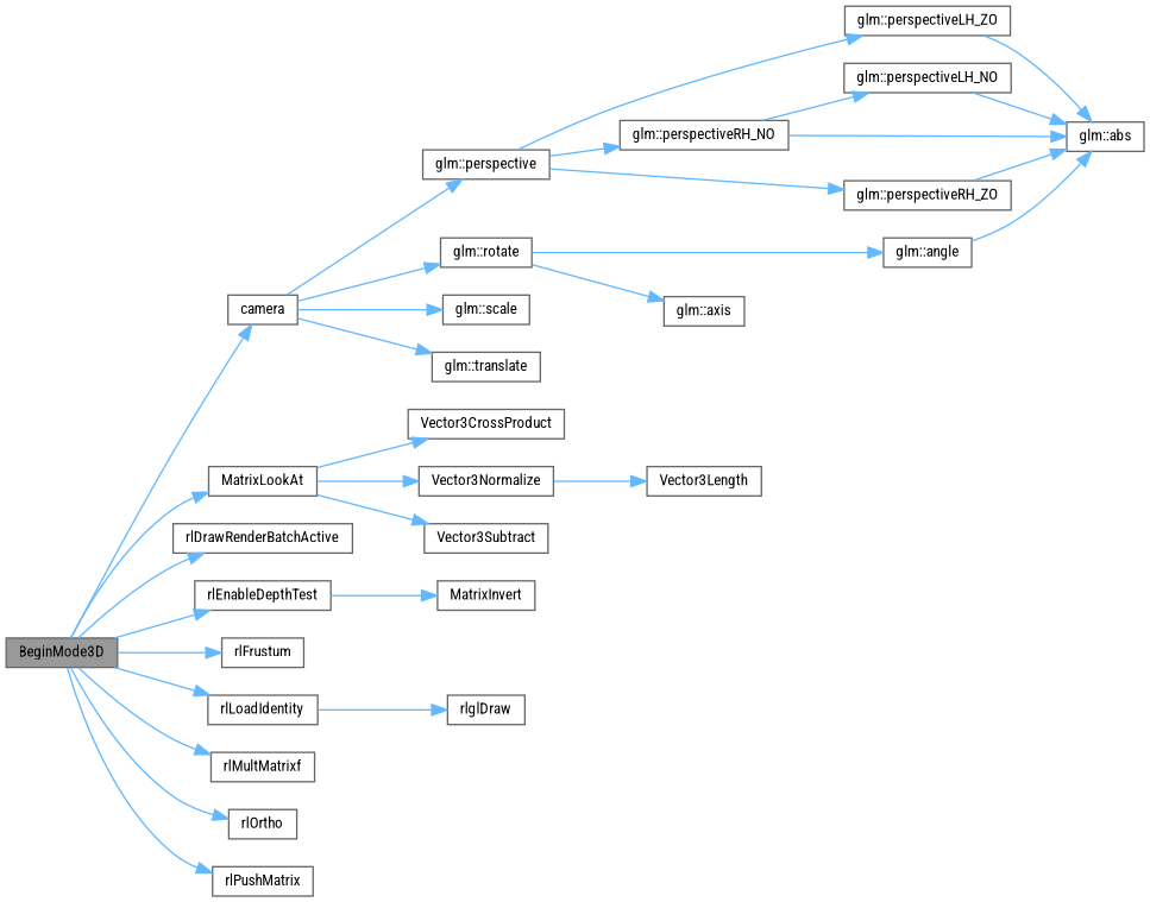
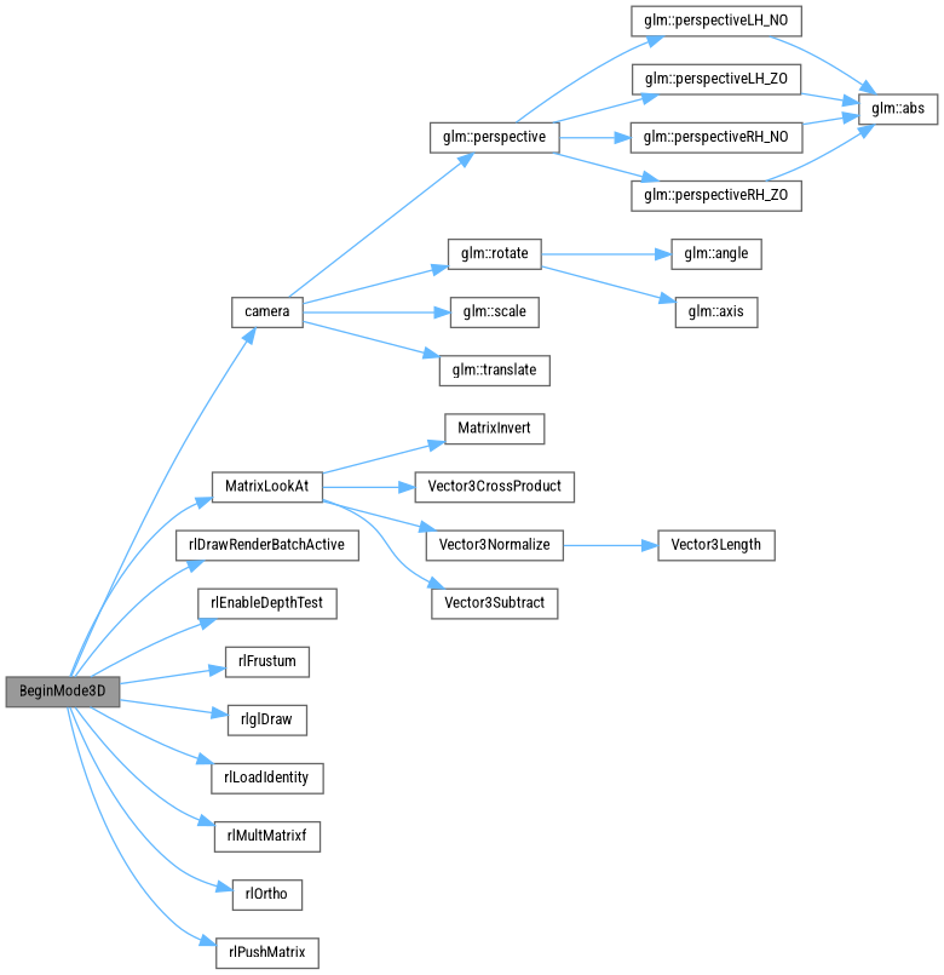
  digraph {
    fontname="Roboto Condensed"
    rankdir=LR
    node [color=grey40 fillcolor=white fontname="Roboto Condensed" fontsize=10 shape=box style=filled]
    edge [color=steelblue1 fontname="Roboto Condensed" fontsize=10 labelfontname=Helvetica labelfontsize=10 style=solid]
    n1 [color=gray40 fillcolor=grey60 fontcolor=black height=0.2 label=BeginMode3D width=0.4]
    n2 [height=0.2 label=camera width=0.4]
    n3 [height=0.2 label=MatrixLookAt width=0.4]
    n4 [height=0.2 label=rlDrawRenderBatchActive width=0.4]
    n5 [height=0.2 label=rlEnableDepthTest width=0.4]
    n6 [height=0.2 label=rlFrustum width=0.4]
    n7 [height=0.2 label=rlglDraw width=0.4]
    n8 [height=0.2 label=rlLoadIdentity width=0.4]
    n9 [height=0.2 label=rlMultMatrixf width=0.4]
    n10 [height=0.2 label=rlOrtho width=0.4]
    n11 [height=0.2 label=rlPushMatrix width=0.4]
    n12 [height=0.2 label="glm::perspective" width=0.4]
    n13 [height=0.2 label="glm::rotate" width=0.4]
    n14 [height=0.2 label="glm::scale" width=0.4]
    n15 [height=0.2 label="glm::translate" width=0.4]
    n16 [height=0.2 label=MatrixInvert width=0.4]
    n17 [height=0.2 label=Vector3CrossProduct width=0.4]
    n18 [height=0.2 label=Vector3Normalize width=0.4]
    n19 [height=0.2 label=Vector3Subtract width=0.4]
    n20 [height=0.2 label="glm::perspectiveLH_NO" width=0.4]
    n21 [height=0.2 label="glm::perspectiveLH_ZO" width=0.4]
    n22 [height=0.2 label="glm::perspectiveRH_NO" width=0.4]
    n23 [height=0.2 label="glm::perspectiveRH_ZO" width=0.4]
    n24 [height=0.2 label="glm::angle" width=0.4]
    n25 [height=0.2 label="glm::axis" width=0.4]
    n26 [height=0.2 label="glm::abs" width=0.4]
    n27 [height=0.2 label=Vector3Length width=0.4]
    n1 -> n2
    n1 -> n3
    n1 -> n4
    n1 -> n5
    n1 -> n6
-   n8 -> n7
+   n1 -> n7
    n1 -> n8
    n1 -> n9
    n1 -> n10
    n1 -> n11
    n2 -> n12
    n2 -> n13
    n2 -> n14
    n2 -> n15
-   n5 -> n16
+   n3 -> n16
    n3 -> n17
    n3 -> n18
    n3 -> n19
-   n22 -> n20
+   n12 -> n20
    n12 -> n21
    n12 -> n22
    n12 -> n23
    n13 -> n24
    n13 -> n25
    n18 -> n27
    n20 -> n26
    n21 -> n26
    n22 -> n26
    n23 -> n26
-   n24 -> n26
  }
